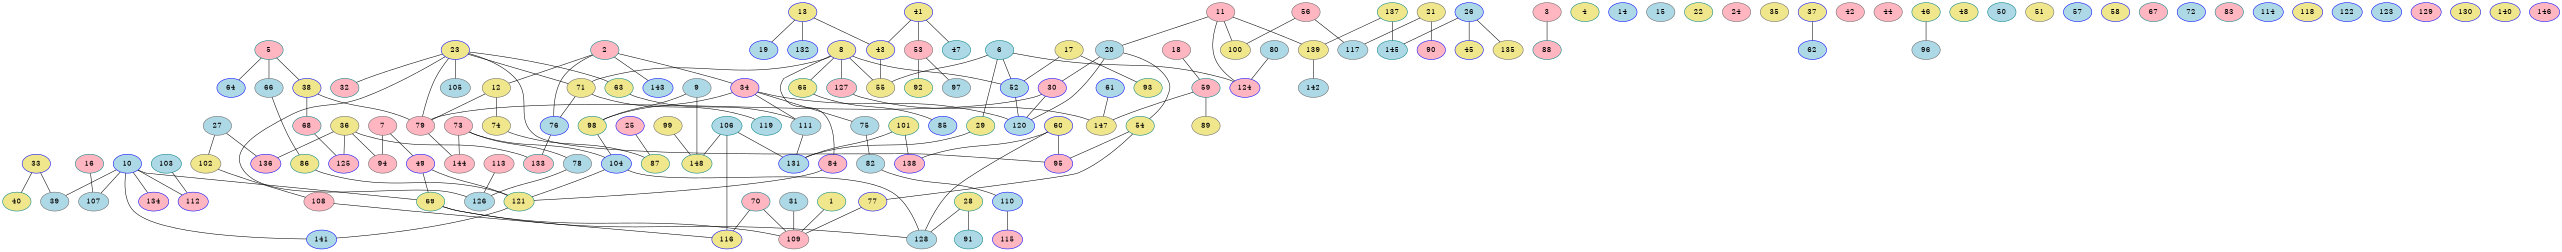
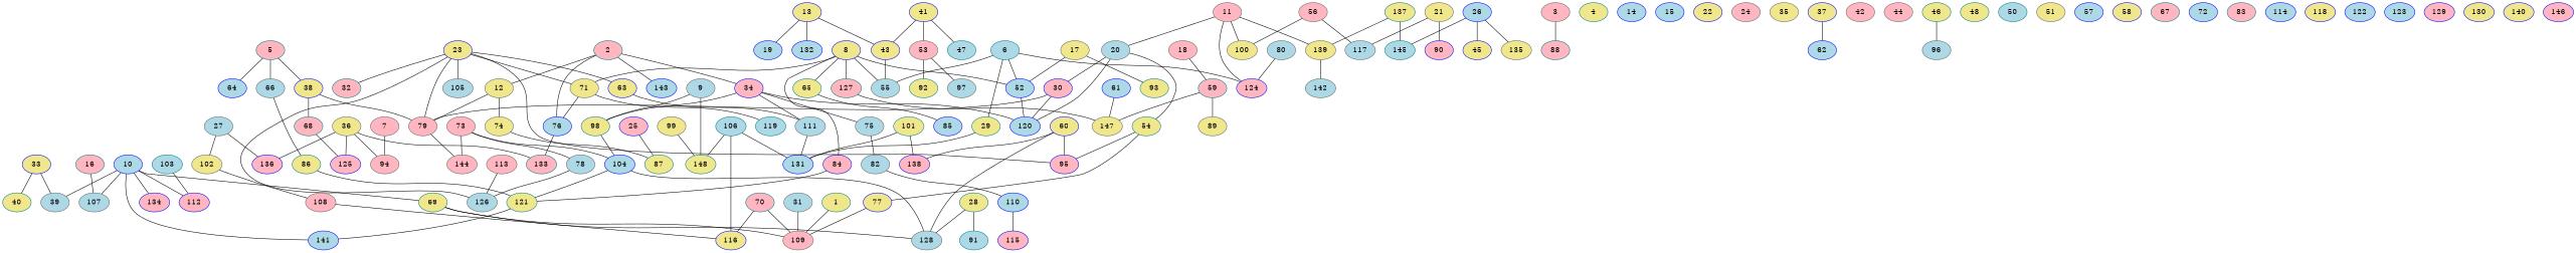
  graph {
    node [color=blue fillcolor=khaki style=filled]
    1 [color=teal]
    109 [color=gray40 fillcolor=lightpink]
    2 [color=teal fillcolor=lightpink]
    12 [color=gray40]
    34 [fillcolor=lightpink]
    76 [fillcolor=lightblue]
    143 [fillcolor=lightblue]
    74 [color=gray40]
    79 [color=gray40 fillcolor=lightpink]
    98 [color=teal]
    120 [fillcolor=lightblue]
    75 [color=gray40 fillcolor=lightblue]
    111 [color=gray40 fillcolor=lightblue]
    133 [color=teal fillcolor=lightpink]
    3 [color=gray40 fillcolor=lightpink]
    88 [color=teal fillcolor=lightpink]
    4 [color=teal]
    5 [color=teal fillcolor=lightpink]
    38
    64 [fillcolor=lightblue]
    66 [color=gray40 fillcolor=lightblue]
    68 [color=teal fillcolor=lightpink]
    86 [color=teal]
    6 [color=teal fillcolor=lightblue]
    29 [color=teal]
    52 [fillcolor=lightblue]
-   55 [color=gray40]
+   55 [color=gray40 fillcolor=lightblue]
    124 [fillcolor=lightpink]
    131 [fillcolor=lightblue]
    7 [color=gray40 fillcolor=lightpink]
-   49 [fillcolor=lightpink]
    94 [color=gray40 fillcolor=lightpink]
    69 [color=teal]
    121 [color=teal]
    8
    65 [color=teal]
    71 [color=gray40]
    84 [fillcolor=lightpink]
    127 [color=teal fillcolor=lightpink]
    85 [fillcolor=lightblue]
    119 [color=teal fillcolor=lightblue]
    147 [color=gray40]
    9 [color=gray40 fillcolor=lightblue]
    148 [color=teal]
    104 [fillcolor=lightblue]
    10 [fillcolor=lightblue]
    39 [color=gray40 fillcolor=lightblue]
    107 [color=gray40 fillcolor=lightblue]
    112 [fillcolor=lightpink]
    134 [fillcolor=lightpink]
    141 [fillcolor=lightblue]
    128 [color=gray40 fillcolor=lightblue]
    11 [color=gray40 fillcolor=lightpink]
    20 [color=gray40 fillcolor=lightblue]
    100 [color=gray40]
    139 [color=gray40]
    30 [fillcolor=lightpink]
    54 [color=teal]
    142 [color=gray40 fillcolor=lightblue]
    87 [color=teal]
    144 [color=gray40 fillcolor=lightpink]
    19 [fillcolor=lightblue]
    13
    43
    132 [fillcolor=lightblue]
    14 [fillcolor=lightblue]
-   15 [color=gray40 fillcolor=lightblue]
+   15 [fillcolor=lightblue]
    16 [color=teal fillcolor=lightpink]
    17 [color=gray40]
    93 [color=teal]
    18 [color=gray40 fillcolor=lightpink]
    59 [color=teal fillcolor=lightpink]
    89 [color=gray40]
    95 [fillcolor=lightpink]
    77
    21 [color=gray40]
    90 [fillcolor=lightpink]
    117 [color=gray40 fillcolor=lightblue]
-   22 [color=teal]
+   22
    23
    32 [color=teal fillcolor=lightpink]
-   63 [color=teal]
+   63
    105 [color=gray40 fillcolor=lightblue]
    126 [color=gray40 fillcolor=lightblue]
    24 [color=gray40 fillcolor=lightpink]
    25 [fillcolor=lightpink]
    26 [fillcolor=lightblue]
    45
    135 [color=gray40]
    145 [color=teal fillcolor=lightblue]
    27 [color=gray40 fillcolor=lightblue]
    102 [color=gray40]
    136 [fillcolor=lightpink]
    108 [color=gray40 fillcolor=lightpink]
    28 [color=teal]
    91 [color=teal fillcolor=lightblue]
    31 [color=gray40 fillcolor=lightblue]
    33
    40 [color=teal]
    82 [color=gray40 fillcolor=lightblue]
    35 [color=gray40]
    36 [color=gray40]
    125 [fillcolor=lightpink]
    62 [fillcolor=lightblue]
    37
    41
    47 [color=teal fillcolor=lightblue]
    53 [color=gray40 fillcolor=lightpink]
    92 [color=teal]
    97 [color=gray40 fillcolor=lightblue]
    42 [color=gray40 fillcolor=lightpink]
    44 [color=gray40 fillcolor=lightpink]
    46 [color=teal]
    96 [color=gray40 fillcolor=lightblue]
    48 [color=teal]
    50 [color=teal fillcolor=lightblue]
    51 [color=gray40]
    56 [color=gray40 fillcolor=lightpink]
    57 [fillcolor=lightblue]
    58
    60
    138 [fillcolor=lightpink]
    61 [fillcolor=lightblue]
    67 [color=teal fillcolor=lightpink]
    70 [color=teal fillcolor=lightpink]
    116
    72 [fillcolor=lightblue]
    73 [color=gray40 fillcolor=lightpink]
    78 [color=gray40 fillcolor=lightblue]
    110 [fillcolor=lightblue]
    80 [color=gray40 fillcolor=lightblue]
    115 [fillcolor=lightpink]
    83 [color=teal fillcolor=lightpink]
    99 [color=gray40]
    101 [color=teal]
    103 [color=teal fillcolor=lightblue]
    106 [color=teal fillcolor=lightblue]
    113 [color=gray40 fillcolor=lightpink]
    114 [fillcolor=lightblue]
    118
    122 [fillcolor=lightblue]
    123 [fillcolor=lightblue]
    129 [fillcolor=lightpink]
    130
    137 [color=teal]
    140
    146 [fillcolor=lightpink]
    1 -- 109
    2 -- 12
    2 -- 34
    2 -- 76
    2 -- 143
    12 -- 74
    12 -- 79
    34 -- 98
    34 -- 120
    34 -- 75
    34 -- 111
    76 -- 133
    74 -- 87
    79 -- 144
    98 -- 104
    75 -- 82
    111 -- 131
    3 -- 88
    5 -- 38
    5 -- 64
    5 -- 66
    38 -- 79
    38 -- 68
    66 -- 86
    68 -- 125
    86 -- 121
    6 -- 29
    6 -- 52
    6 -- 55
    6 -- 124
    29 -- 131
    52 -- 120
-   7 -- 49
    7 -- 94
-   49 -- 69
-   49 -- 121
    69 -- 109
    69 -- 128
    121 -- 141
    8 -- 52
    8 -- 55
    8 -- 65
    8 -- 71
    8 -- 84
    8 -- 127
    65 -- 85
    71 -- 76
    71 -- 119
    84 -- 121
    127 -- 147
    9 -- 98
    9 -- 148
    104 -- 121
    104 -- 128
    10 -- 69
    10 -- 39
    10 -- 107
    10 -- 112
    10 -- 134
    10 -- 141
    11 -- 124
    11 -- 20
    11 -- 100
    11 -- 139
    20 -- 120
    20 -- 30
    20 -- 54
    139 -- 142
    30 -- 79
    30 -- 120
    54 -- 95
    54 -- 77
    13 -- 19
    13 -- 43
    13 -- 132
    43 -- 55
    16 -- 107
    17 -- 52
    17 -- 93
    18 -- 59
    59 -- 147
    59 -- 89
    77 -- 109
    21 -- 90
    21 -- 117
    23 -- 79
    23 -- 71
    23 -- 95
    23 -- 32
    23 -- 63
    23 -- 105
    23 -- 126
    63 -- 111
    25 -- 87
    26 -- 45
    26 -- 135
    26 -- 145
    27 -- 102
    27 -- 136
    102 -- 108
    108 -- 116
    28 -- 128
    28 -- 91
    31 -- 109
    33 -- 39
    33 -- 40
    82 -- 110
    36 -- 133
    36 -- 94
    36 -- 136
    36 -- 125
    37 -- 62
    41 -- 43
    41 -- 47
    41 -- 53
    53 -- 92
    53 -- 97
    46 -- 96
    56 -- 100
    56 -- 117
    60 -- 128
    60 -- 95
    60 -- 138
    61 -- 147
    70 -- 109
    70 -- 116
    73 -- 104
    73 -- 144
    73 -- 78
    78 -- 126
    110 -- 115
    80 -- 124
    99 -- 148
    101 -- 131
    101 -- 138
    103 -- 112
    106 -- 131
    106 -- 148
    106 -- 116
    113 -- 126
    137 -- 139
    137 -- 145
  }
